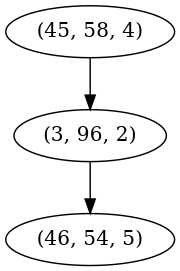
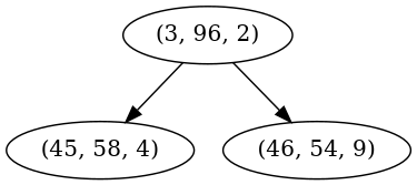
  digraph {
    "(3, 96, 2)"
    "(45, 58, 4)"
-   "(46, 54, 5)"
-   "(45, 58, 4)" -> "(3, 96, 2)"
+   "(46, 54, 5)" [label="(46, 54, 9)"]
+   "(3, 96, 2)" -> "(45, 58, 4)"
    "(3, 96, 2)" -> "(46, 54, 5)"
  }
